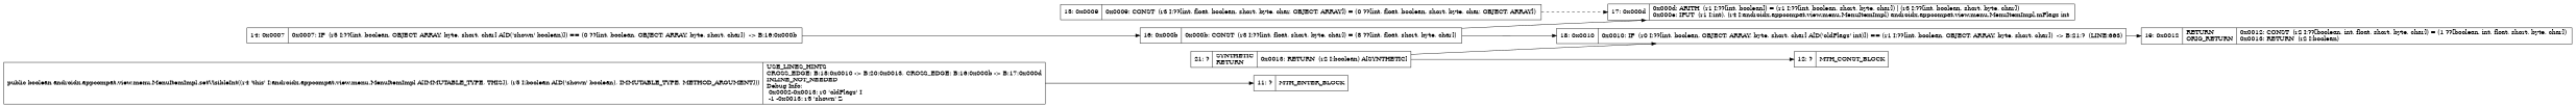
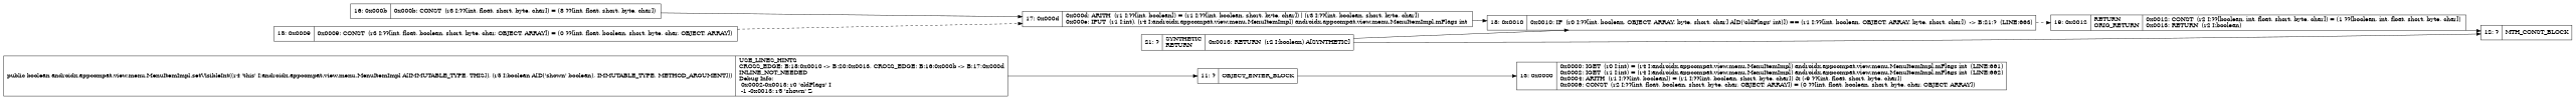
  digraph {
    rankdir=LR
    node [shape=record]
-   n1 [label="{11\:\ ?|MTH_ENTER_BLOCK\l}"]
-   n3 [label="{14\:\ 0x0007|0x0007: IF  (r5 I:??[int, boolean, OBJECT, ARRAY, byte, short, char] A[D('shown' boolean)]) == (0 ??[int, boolean, OBJECT, ARRAY, byte, short, char])  \-\> B:16:0x000b \l}"]
+   n1 [label="{11\:\ ?|OBJECT_ENTER_BLOCK\l}"]
+   n2 [label="{13\:\ 0x0000|0x0000: IGET  (r0 I:int) = (r4 I:androidx.appcompat.view.menu.MenuItemImpl) androidx.appcompat.view.menu.MenuItemImpl.mFlags int  (LINE:661)\l0x0002: IGET  (r1 I:int) = (r4 I:androidx.appcompat.view.menu.MenuItemImpl) androidx.appcompat.view.menu.MenuItemImpl.mFlags int  (LINE:662)\l0x0004: ARITH  (r1 I:??[int, boolean]) = (r1 I:??[int, boolean, short, byte, char]) & (\-9 ??[int, float, short, byte, char]) \l0x0006: CONST  (r2 I:??[int, float, boolean, short, byte, char, OBJECT, ARRAY]) = (0 ??[int, float, boolean, short, byte, char, OBJECT, ARRAY]) \l}"]
    n4 [label="{16\:\ 0x000b|0x000b: CONST  (r3 I:??[int, float, short, byte, char]) = (8 ??[int, float, short, byte, char]) \l}"]
    n5 [label="{15\:\ 0x0009|0x0009: CONST  (r3 I:??[int, float, boolean, short, byte, char, OBJECT, ARRAY]) = (0 ??[int, float, boolean, short, byte, char, OBJECT, ARRAY]) \l}"]
    n6 [label="{17\:\ 0x000d|0x000d: ARITH  (r1 I:??[int, boolean]) = (r1 I:??[int, boolean, short, byte, char]) \| (r3 I:??[int, boolean, short, byte, char]) \l0x000e: IPUT  (r1 I:int), (r4 I:androidx.appcompat.view.menu.MenuItemImpl) androidx.appcompat.view.menu.MenuItemImpl.mFlags int \l}"]
    n7 [label="{18\:\ 0x0010|0x0010: IF  (r0 I:??[int, boolean, OBJECT, ARRAY, byte, short, char] A[D('oldFlags' int)]) == (r1 I:??[int, boolean, OBJECT, ARRAY, byte, short, char])  \-\> B:21:?  (LINE:663)\l}"]
    n8 [label="{19\:\ 0x0012|RETURN\lORIG_RETURN\l|0x0012: CONST  (r2 I:??[boolean, int, float, short, byte, char]) = (1 ??[boolean, int, float, short, byte, char]) \l0x0013: RETURN  (r2 I:boolean) \l}"]
    n9 [label="{12\:\ ?|MTH_CONST_BLOCK\l}"]
    n10 [label="{21\:\ ?|SYNTHETIC\lRETURN\l|0x0013: RETURN  (r2 I:boolean) A[SYNTHETIC]\l}"]
    n11 [label="{public boolean androidx.appcompat.view.menu.MenuItemImpl.setVisibleInt((r4 'this' I:androidx.appcompat.view.menu.MenuItemImpl A[IMMUTABLE_TYPE, THIS]), (r5 I:boolean A[D('shown' boolean), IMMUTABLE_TYPE, METHOD_ARGUMENT]))  | USE_LINES_HINTS\lCROSS_EDGE: B:18:0x0010 \-\> B:20:0x0013, CROSS_EDGE: B:16:0x000b \-\> B:17:0x000d\lINLINE_NOT_NEEDED\lDebug Info:\l  0x0002\-0x0013: r0 'oldFlags' I\l  \-1 \-0x0013: r5 'shown' Z\l}"]
-   n3 -> n4
+   n1 -> n2
    n4 -> n6
    n5 -> n6 [style=dashed]
-   n4 -> n7
-   n7 -> n8 [style=solid]
+   n6 -> n7
+   n7 -> n8 [style=dashed]
+   n8 -> n9
    n10 -> n7
    n10 -> n9
    n11 -> n1
  }
